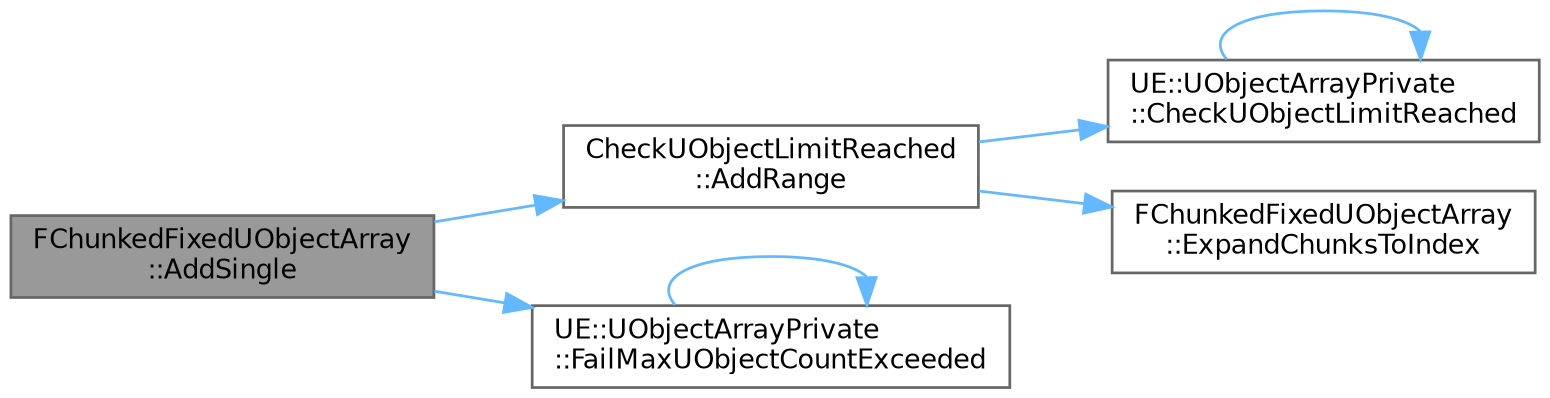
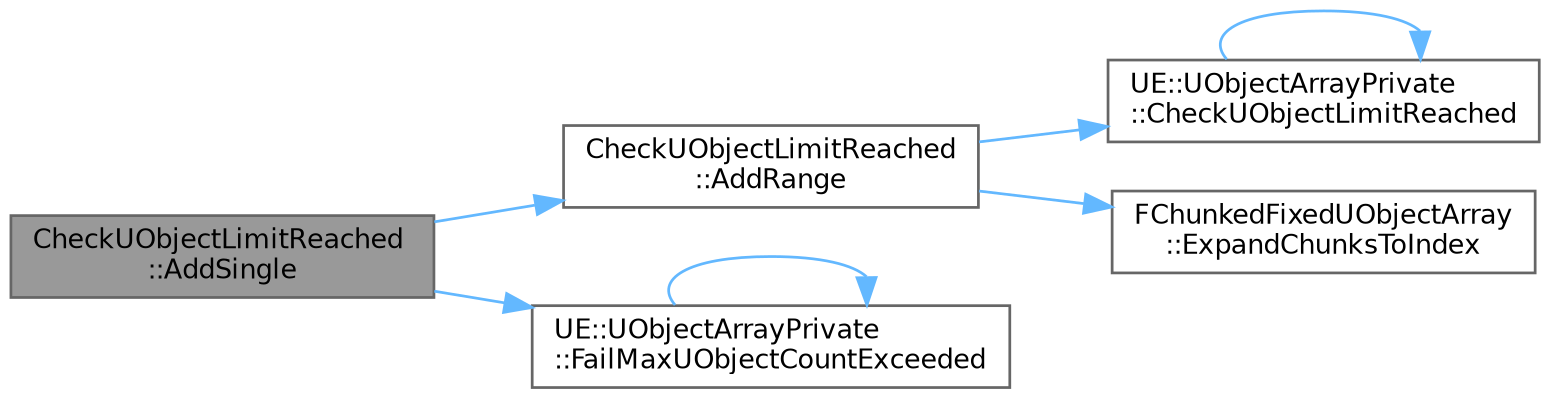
  digraph {
    rankdir=LR
    node [color=grey40 fillcolor=white fontname=Helvetica fontsize=10 shape=box style=filled]
    edge [color=steelblue1 fontname=Helvetica fontsize=10 labelfontname=Helvetica labelfontsize=10 style=solid]
-   n1 [color=gray40 fillcolor=grey60 fontcolor=black height=0.2 label="FChunkedFixedUObjectArray\l::AddSingle" width=0.4]
+   n1 [color=gray40 fillcolor=grey60 fontcolor=black height=0.2 label="CheckUObjectLimitReached\l::AddSingle" width=0.4]
    n2 [height=0.2 label="CheckUObjectLimitReached\l::AddRange" width=0.4]
    n3 [height=0.2 label="UE::UObjectArrayPrivate\l::FailMaxUObjectCountExceeded" width=0.4]
    n4 [height=0.2 label="UE::UObjectArrayPrivate\l::CheckUObjectLimitReached" width=0.4]
    n5 [height=0.2 label="FChunkedFixedUObjectArray\l::ExpandChunksToIndex" width=0.4]
    n1 -> n2
    n1 -> n3
    n2 -> n4
    n2 -> n5
    n3 -> n3
    n4 -> n4
  }
